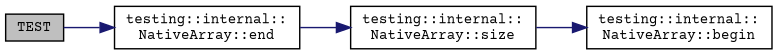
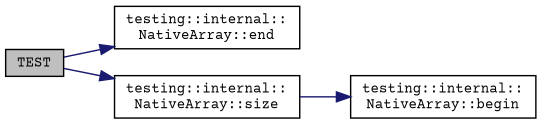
  digraph {
    fontname="Courier Prime"
    rankdir=LR
    node [color=black fontname="Courier Prime" fontsize=10 shape=record]
    edge [color=midnightblue fontname="Courier Prime" fontsize=10 labelfontname=Helvetica labelfontsize=10 style=solid]
    n1 [fillcolor=grey75 fontcolor=black height=0.2 label=TEST style=filled width=0.4]
    n2 [height=0.2 label="testing::internal::\lNativeArray::end" width=0.4]
    n3 [height=0.2 label="testing::internal::\lNativeArray::size" width=0.4]
    n4 [height=0.2 label="testing::internal::\lNativeArray::begin" width=0.4]
    n1 -> n2
-   n2 -> n3
+   n1 -> n3
    n3 -> n4
  }
